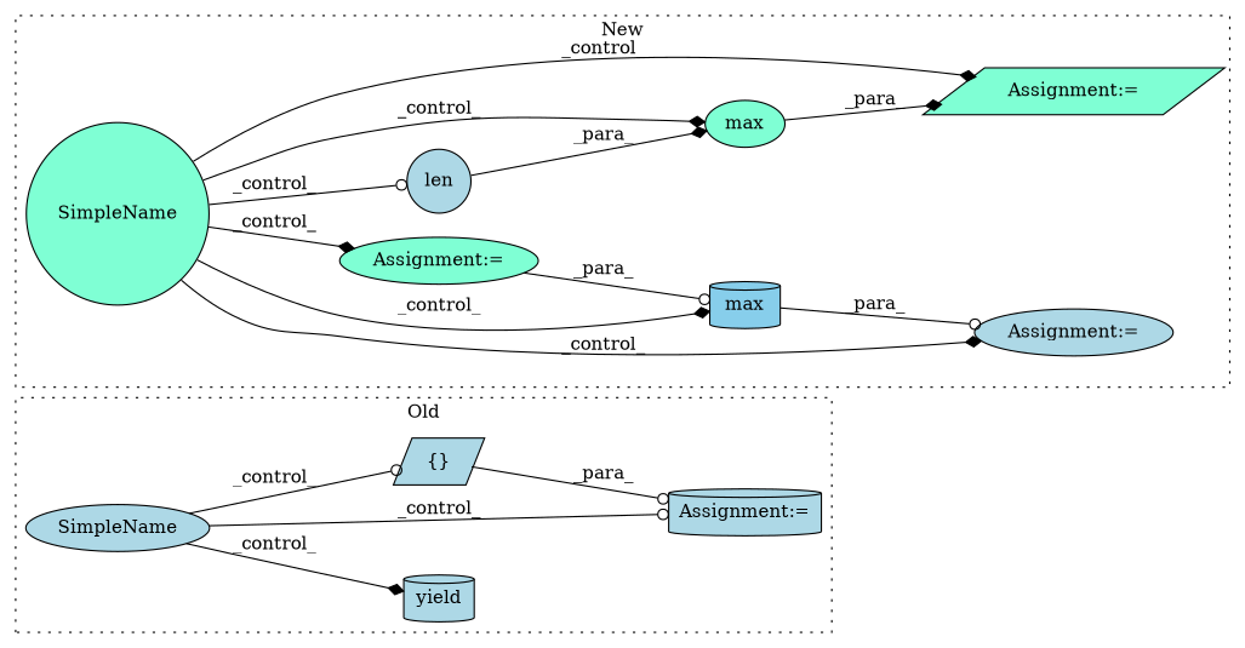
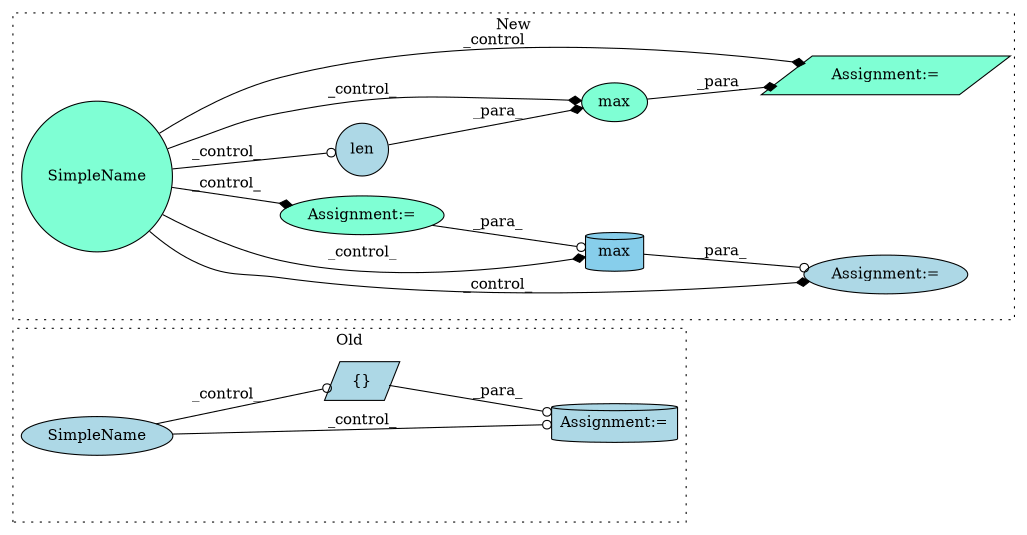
  digraph {
    rankdir=LR
    node [a=7 l=1 shape=ellipse style=filled fillcolor=lightblue]
    edge [arrowhead=diamond]
-   n1 [a=112 l=7 label=yield s=13462 shape=cylinder]
    n2 [a=42 label=SimpleName l=""]
    n3 [label="Assignment:=" s=13489 shape=cylinder]
    n4 [a=4 l=2 label="{}" s=13499 shape=parallelogram]
    n5 [a=32 l="4,1" label=max s="13750,13781" shape=cylinder fillcolor=skyblue]
    n6 [l=22 label="Assignment:=" s=13856 fillcolor=aquamarine]
    n7 [a=42 label=SimpleName shape=circle fillcolor=aquamarine l=""]
    n8 [a=32 l="4,1" label=len s="13580,13589" shape=circle]
    n9 [a=32 l="4,1" label=max s="13555,13594" fillcolor=aquamarine]
    n10 [label="Assignment:=" s=13960]
    n11 [label="Assignment:=" s=13554 shape=parallelogram fillcolor=aquamarine]
    subgraph cluster_1 {
      label=Old
      style=dotted
-     n1
      n2
      n3
      n4
    }
    subgraph cluster_2 {
      label=New
      style=dotted
      n5
      n6
      n7
      n8
      n9
      n10
      n11
    }
-   n2 -> n1 [label=_control_]
    n2 -> n3 [label=_control_ arrowhead=odot]
    n2 -> n4 [label=_control_ arrowhead=odot]
    n4 -> n3 [label=_para_ arrowhead=odot]
    n5 -> n10 [label=_para_ arrowhead=odot]
    n6 -> n5 [label=_para_ arrowhead=odot]
    n7 -> n5 [label=_control_]
    n7 -> n6 [label=_control_]
    n7 -> n8 [label=_control_ arrowhead=odot]
    n7 -> n9 [label=_control_]
    n7 -> n10 [label=_control_]
    n7 -> n11 [label=_control_]
    n8 -> n9 [label=_para_]
    n9 -> n11 [label=_para_]
  }
